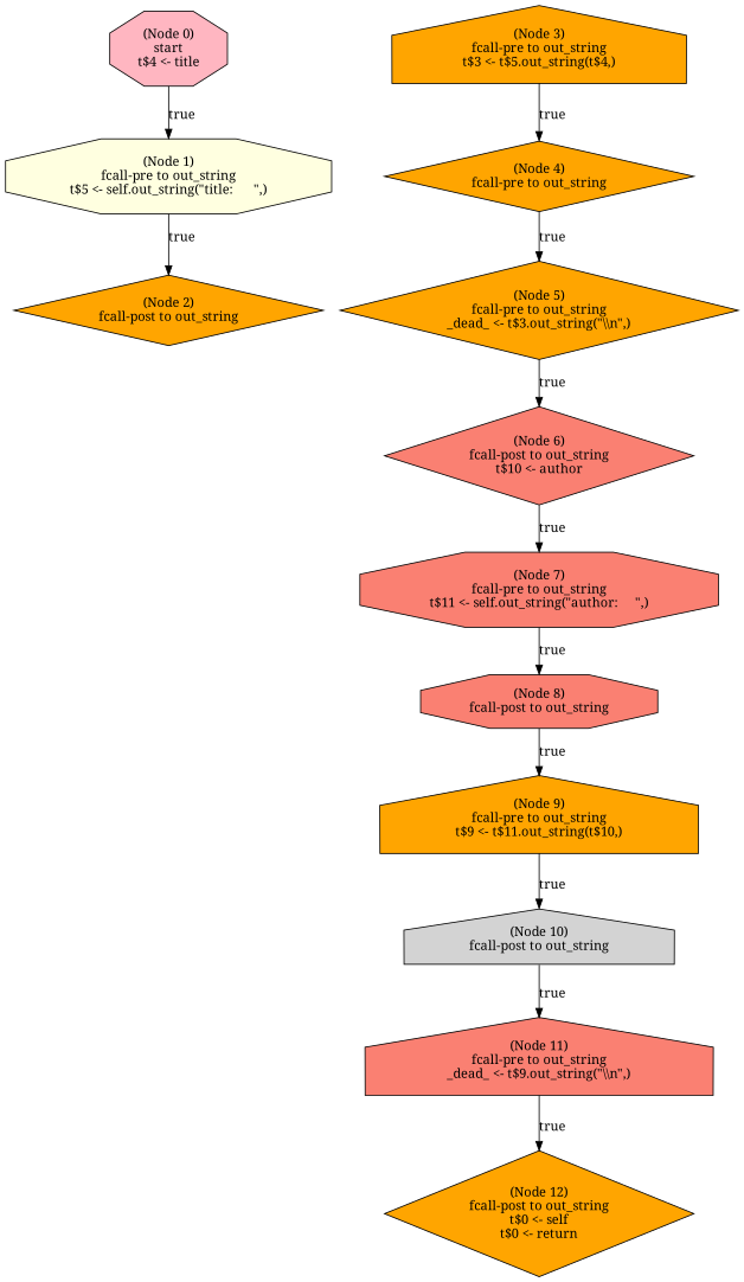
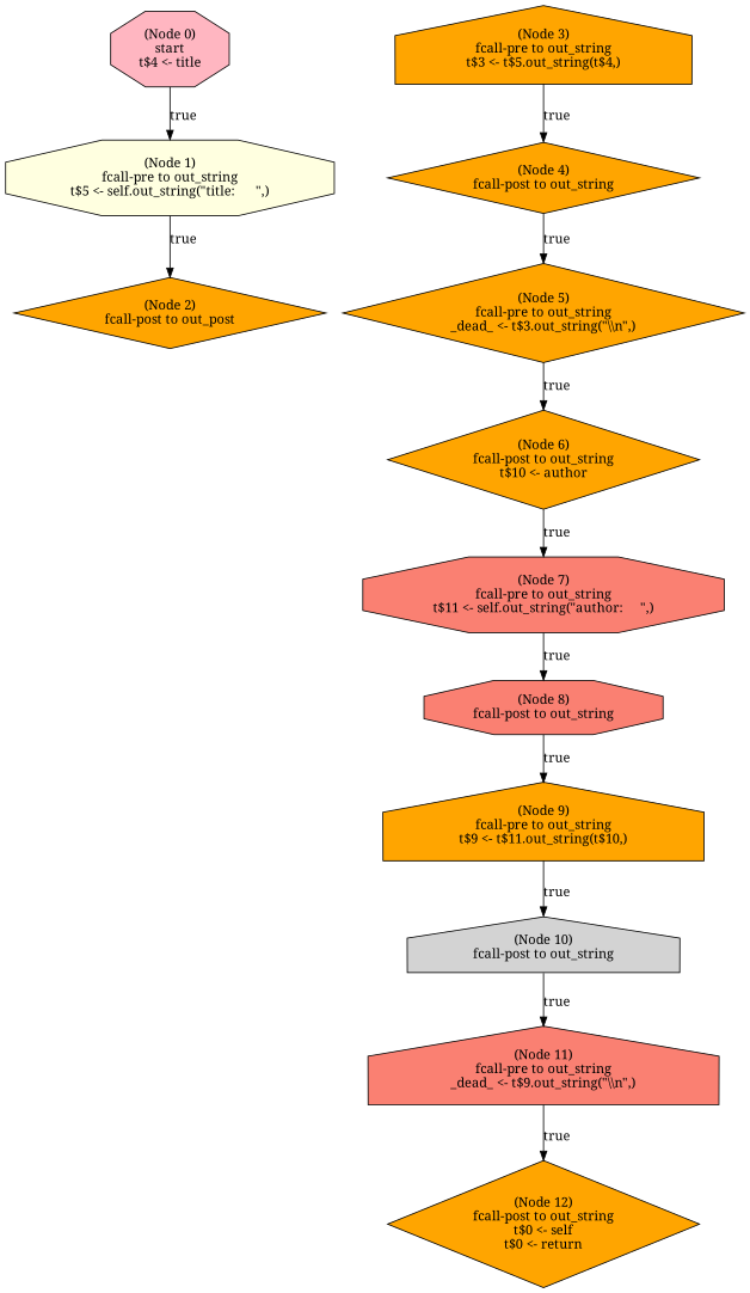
  digraph {
    fontname="Noto Serif"
    node [fillcolor=orange fontname="Noto Serif" shape=diamond style=filled]
    edge [fontname="Noto Serif"]
    n1 [fillcolor=lightpink label="(Node 0)\nstart\nt$4 <- title\n" shape=octagon]
    n2 [fillcolor=lightyellow label="(Node 1)\nfcall-pre to out_string\nt$5 <- self.out_string(\"title:      \",)\n" shape=octagon]
-   n3 [label="(Node 2)\nfcall-post to out_string\n"]
+   n3 [label="(Node 2)\nfcall-post to out_post\n"]
    n4 [label="(Node 3)\nfcall-pre to out_string\nt$3 <- t$5.out_string(t$4,)\n" shape=house]
-   n5 [label="(Node 4)\nfcall-pre to out_string\n"]
+   n5 [label="(Node 4)\nfcall-post to out_string\n"]
    n6 [label="(Node 5)\nfcall-pre to out_string\n_dead_ <- t$3.out_string(\"\\\\n\",)\n"]
-   n7 [fillcolor=salmon label="(Node 6)\nfcall-post to out_string\nt$10 <- author\n"]
+   n7 [label="(Node 6)\nfcall-post to out_string\nt$10 <- author\n"]
    n8 [fillcolor=salmon label="(Node 7)\nfcall-pre to out_string\nt$11 <- self.out_string(\"author:     \",)\n" shape=octagon]
    n9 [fillcolor=salmon label="(Node 8)\nfcall-post to out_string\n" shape=octagon]
    n10 [label="(Node 9)\nfcall-pre to out_string\nt$9 <- t$11.out_string(t$10,)\n" shape=house]
    n11 [fillcolor=lightgrey label="(Node 10)\nfcall-post to out_string\n" shape=house]
    n12 [fillcolor=salmon label="(Node 11)\nfcall-pre to out_string\n_dead_ <- t$9.out_string(\"\\\\n\",)\n" shape=house]
    n13 [label="(Node 12)\nfcall-post to out_string\nt$0 <- self\nt$0 <- return\n"]
    n1 -> n2 [label=true]
    n2 -> n3 [label=true]
    n4 -> n5 [label=true]
    n5 -> n6 [label=true]
    n6 -> n7 [label=true]
    n7 -> n8 [label=true]
    n8 -> n9 [label=true]
    n9 -> n10 [label=true]
    n10 -> n11 [label=true]
    n11 -> n12 [label=true]
    n12 -> n13 [label=true]
  }
